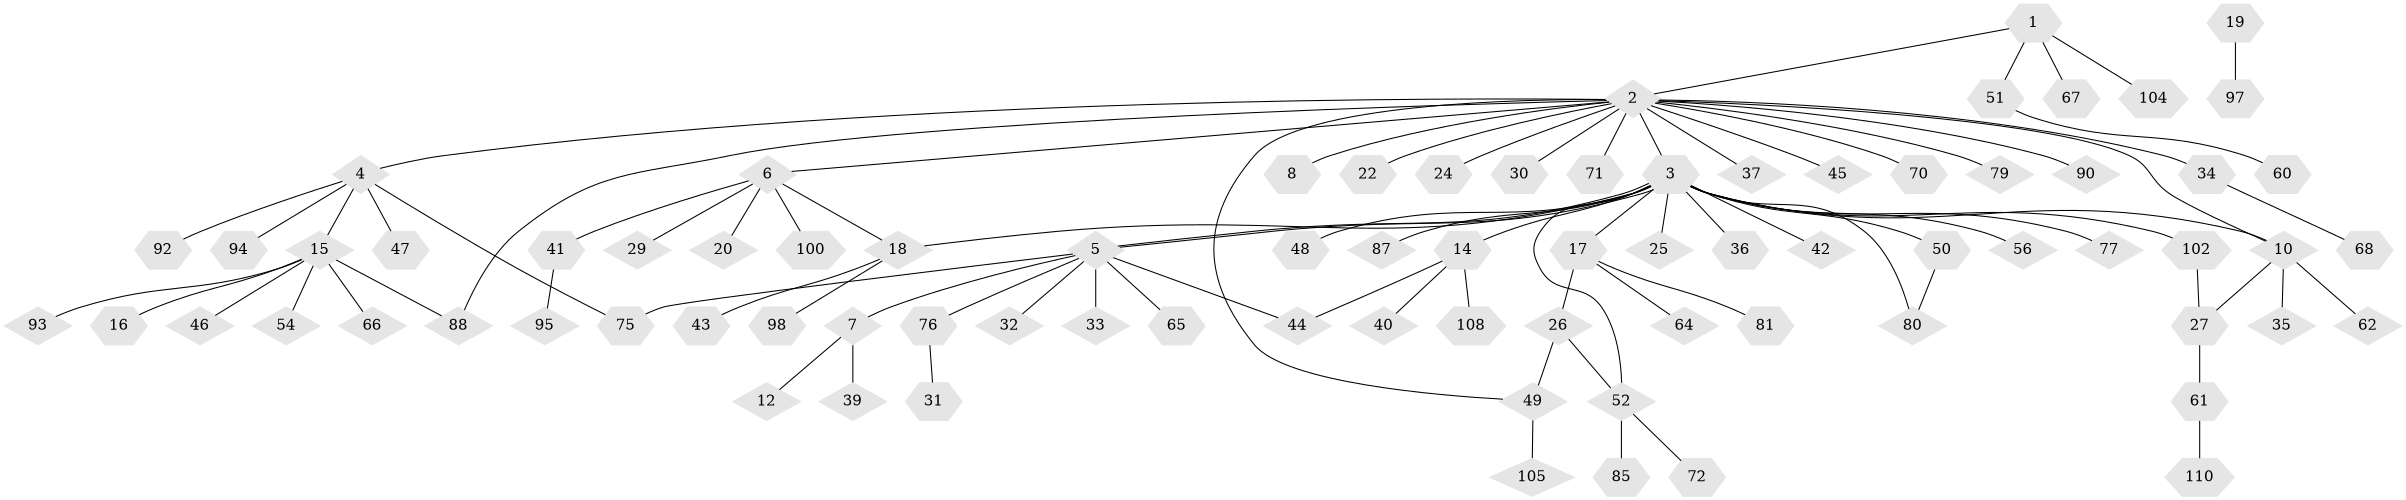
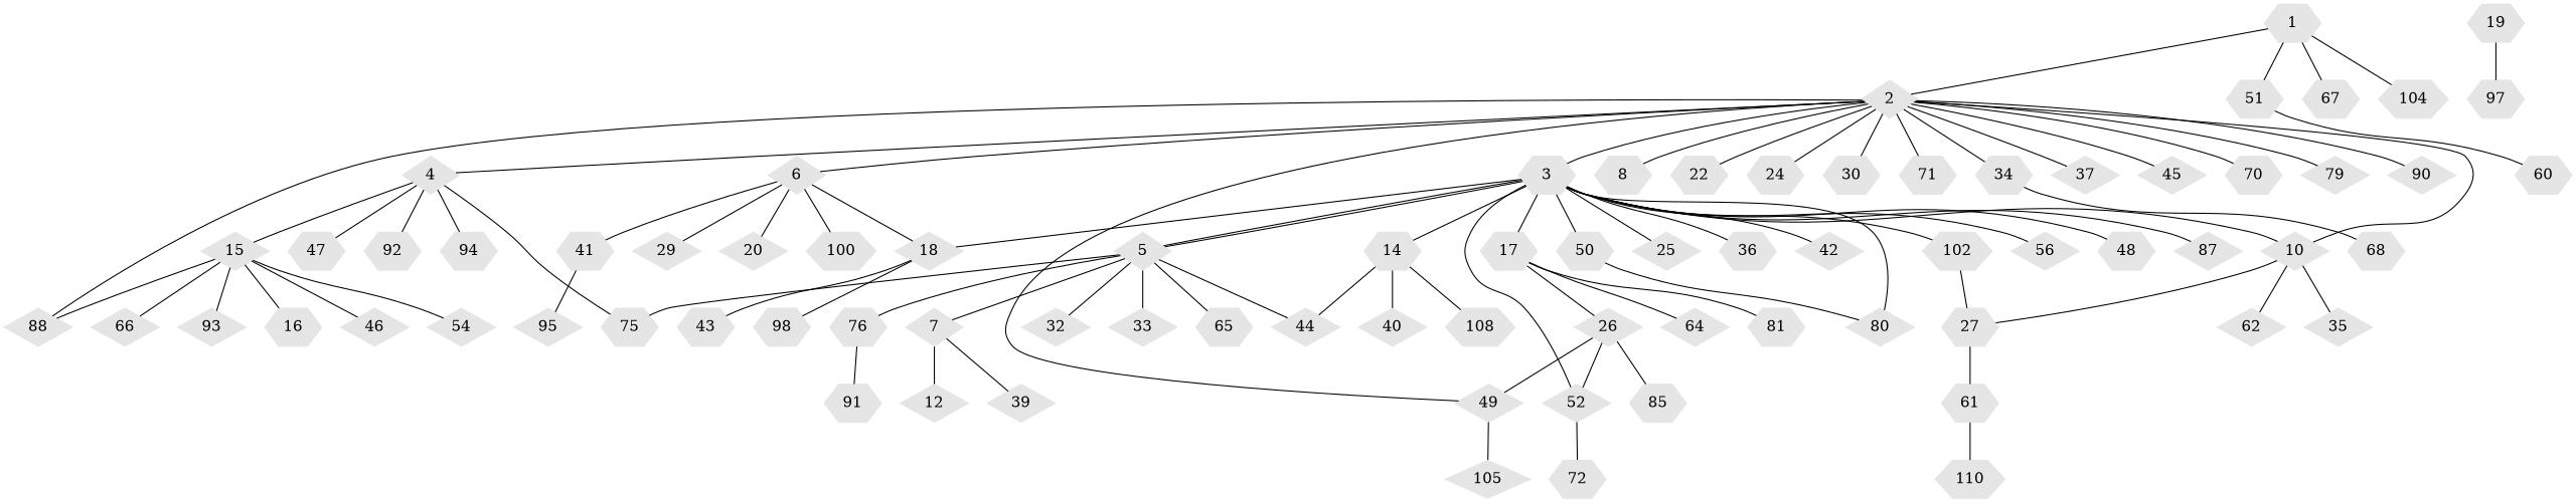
  graph {
    node [color=gray90 shape=hexagon style=filled]
    1 [super="+55"]
    2 [shape=diamond super="+57"]
    51
    67
    104
    3 [super="+13"]
    4 [shape=diamond super="+82"]
    6 [shape=diamond super="+9"]
    8 [super="+107"]
    10 [shape=diamond super="+11"]
    22
    24
    30
    n14 [label=71]
    34 [super="+53"]
    37 [shape=diamond]
    45 [shape=diamond]
    49 [shape=diamond super="+63"]
    70
    79 [shape=diamond]
    88 [shape=diamond super="+103"]
    90 [shape=diamond]
    60
    5 [shape=diamond super="+38"]
    14 [super="+48"]
    17 [super="+83"]
    18 [shape=diamond super="+89"]
    25 [shape=diamond]
    36
    42 [shape=diamond]
    50 [super="+86"]
    52 [shape=diamond super="+59"]
    56 [shape=diamond]
-   77 [shape=diamond]
    n35 [label=48]
    87 [shape=diamond]
    102
    80 [shape=diamond]
    15 [shape=diamond super="+23"]
    47
    75
    92
    94
    20 [shape=diamond super="+28"]
    29 [shape=diamond]
    41
    100
    27 [super="+101"]
    35 [shape=diamond super="+74"]
    62 [shape=diamond]
    68
    105 [shape=diamond]
    7 [shape=diamond super="+109"]
    32 [shape=diamond]
    33 [shape=diamond super="+84"]
    44 [shape=diamond]
    65 [super="+106"]
    76
    40 [shape=diamond]
    108
    26 [shape=diamond super="+99"]
    64 [shape=diamond]
    81
    43 [super="+69"]
    98
    19 [super="+71"]
    97
    72
    16 [super="+21"]
    46 [shape=diamond]
    54 [shape=diamond]
    66 [shape=diamond]
    93 [shape=diamond]
    12 [shape=diamond super="+96"]
    39 [shape=diamond super="+58"]
-   91 [label=31]
+   91
    95 [shape=diamond]
    61 [super="+73"]
    85
    110
    1 -- 2
    1 -- 51
    1 -- 67
    1 -- 104
    2 -- 3
    2 -- 4
    2 -- 6
    2 -- 8
    2 -- 10
    2 -- 22
    2 -- 24
    2 -- 30
    2 -- n14
    2 -- 34
    2 -- 37
    2 -- 45
    2 -- 49
    2 -- 70
    2 -- 79
    2 -- 88
    2 -- 90
    51 -- 60
    3 -- 10
    3 -- 5
    3 -- 5
    3 -- 14
    3 -- 17
    3 -- 18
    3 -- 25
    3 -- 36
    3 -- 42
    3 -- 50
    3 -- 52
    3 -- 56
-   3 -- 77
    3 -- n35
    3 -- 87
    3 -- 102
    3 -- 80
    4 -- 15
    4 -- 47
    4 -- 75
    4 -- 92
    4 -- 94
    6 -- 18
    6 -- 20
    6 -- 29
    6 -- 41
    6 -- 100
    10 -- 27
    10 -- 35
    10 -- 62
    34 -- 68
    49 -- 105
    5 -- 75
    5 -- 7
    5 -- 32
    5 -- 33
    5 -- 44
    5 -- 65
    5 -- 76
    14 -- 44
    14 -- 40
    14 -- 108
    17 -- 26
    17 -- 64
    17 -- 81
    18 -- 43
    18 -- 98
    50 -- 80
    52 -- 72
    102 -- 27
    15 -- 88
    15 -- 16
    15 -- 46
    15 -- 54
    15 -- 66
    15 -- 93
    41 -- 95
    27 -- 61
    7 -- 12
    7 -- 39
    76 -- 91
    26 -- 49 [weight=2]
    26 -- 52
-   52 -- 85
+   26 -- 85
    19 -- 97
    61 -- 110
  }
